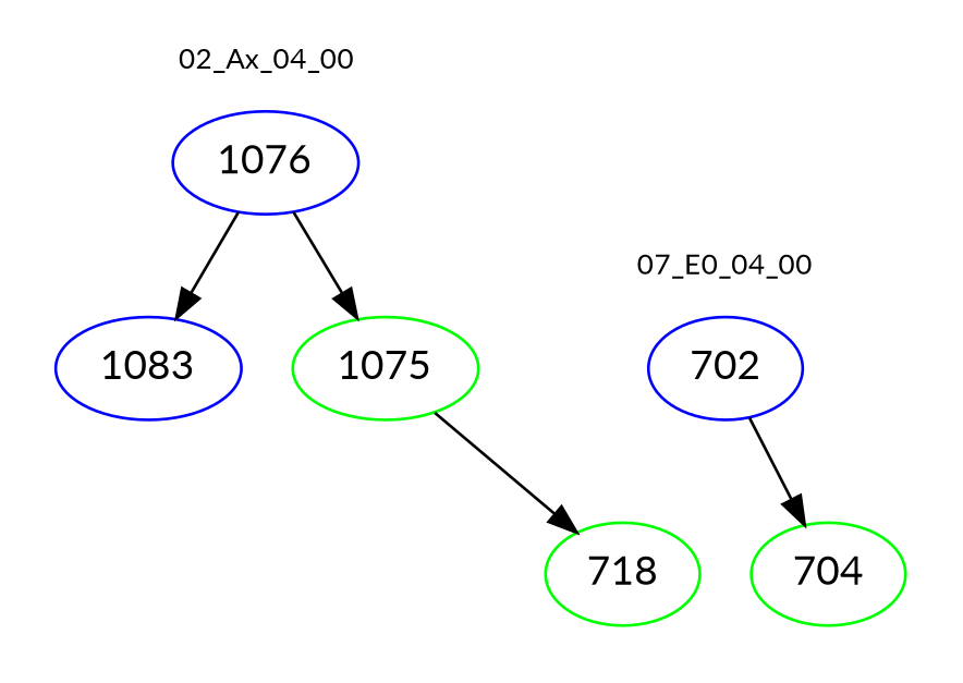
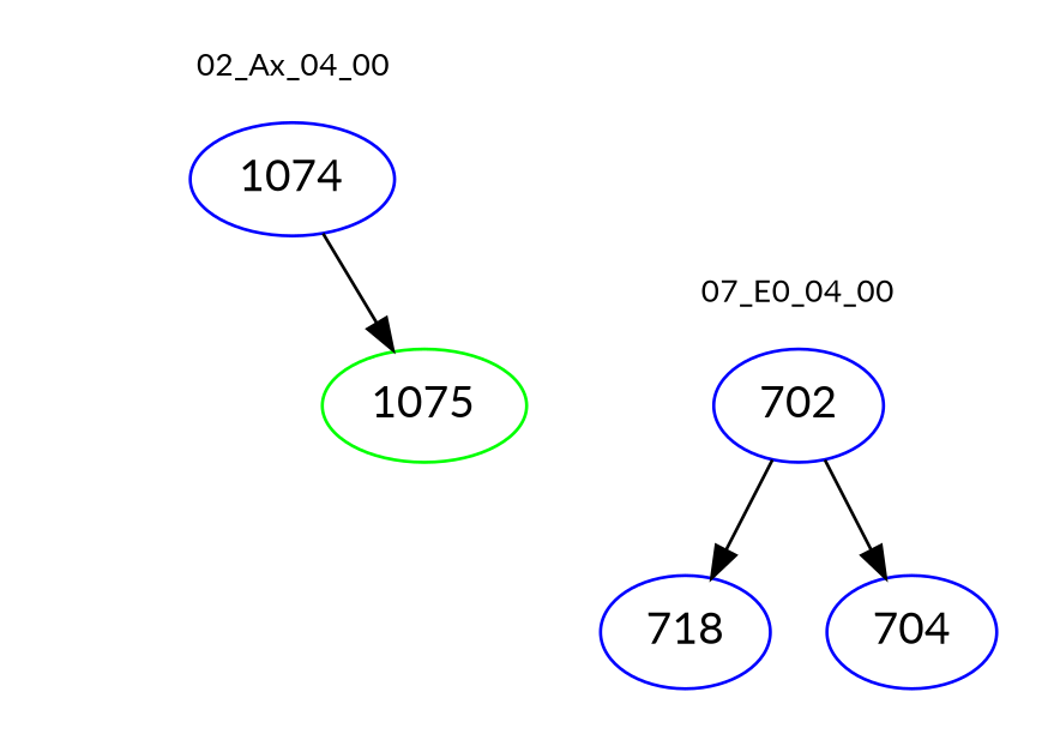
  digraph {
    fontname=Lato
    node [color=blue fontname=Lato]
    edge [color=black fontname=Lato]
-   n1 [label=1076]
-   n2 [label=1083]
+   n1 [label=1074]
    n3 [color=green label=1075]
    n4 [label=702]
-   n5 [color=green label=704]
-   n6 [color=green label=718]
+   n5 [label=704]
+   n6 [label=718]
    subgraph cluster_1 {
      color=white
      fontsize=10
      label="02_Ax_04_00"
      n1
-     n2
      n3
    }
    subgraph cluster_2 {
      color=white
      fontsize=10
      label="07_E0_04_00"
      n4
      n5
      n6
    }
-   n1 -> n2
    n1 -> n3
    n4 -> n5
-   n3 -> n6
+   n4 -> n6
  }
